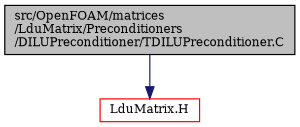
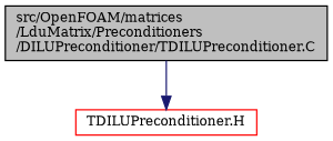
  digraph {
    fontname="DejaVu Serif"
    node [fontname="DejaVu Serif" fontsize=10 shape=record]
    n1 [color=black fillcolor=grey75 fontcolor=black height=0.2 label="src/OpenFOAM/matrices\l/LduMatrix/Preconditioners\l/DILUPreconditioner/TDILUPreconditioner.C" style=filled width=0.4]
-   n2 [color=red height=0.2 label="LduMatrix.H" width=0.4]
+   n2 [color=red height=0.2 label="TDILUPreconditioner.H" width=0.4]
    n1 -> n2 [color=midnightblue fontname="DejaVu Serif" fontsize=10 labelfontname=Helvetica labelfontsize=10 style=solid]
  }
